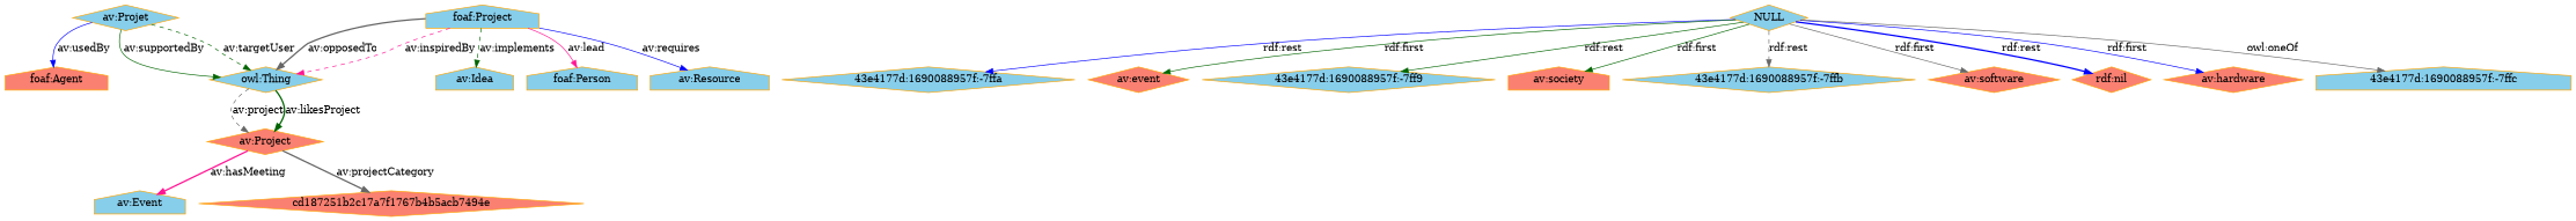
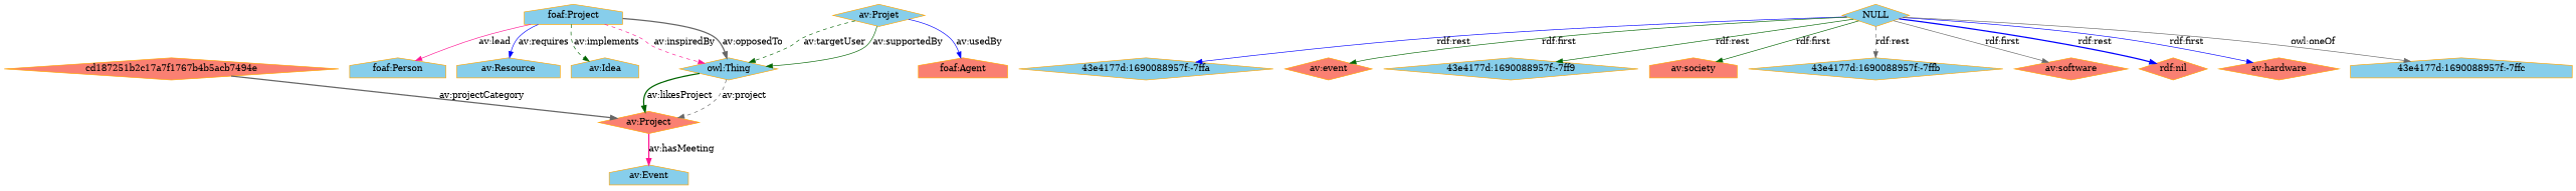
  digraph {
    rankdir=TB
    node [color=orange fillcolor=skyblue shape=diamond style=filled]
    edge [color=darkgreen style=solid]
    "av:Project" [fillcolor=salmon]
    "av:Event" [shape=house]
    cd187251b2c17a7f1767b4b5acb7494e [fillcolor=salmon]
    NULL
    "43e4177d:1690088957f:-7ffa"
    "av:event" [fillcolor=salmon]
    "43e4177d:1690088957f:-7ff9"
    "av:society" [fillcolor=salmon shape=house]
    "43e4177d:1690088957f:-7ffb"
    "av:software" [fillcolor=salmon]
    "rdf:nil" [fillcolor=salmon]
    "av:hardware" [fillcolor=salmon]
    "43e4177d:1690088957f:-7ffc" [shape=house]
    "foaf:Project" [shape=house]
    "av:Idea" [shape=house]
    "owl:Thing"
    "foaf:Person" [shape=house]
    "av:Resource" [shape=house]
    "av:Projet"
    "foaf:Agent" [fillcolor=salmon shape=house]
    "av:Project" -> "av:Event" [color=deeppink label="av:hasMeeting" style=bold]
-   "av:Project" -> cd187251b2c17a7f1767b4b5acb7494e [color=gray40 label="av:projectCategory" style=bold]
+   cd187251b2c17a7f1767b4b5acb7494e -> "av:Project" [color=gray40 label="av:projectCategory" style=bold]
    NULL -> "43e4177d:1690088957f:-7ffa" [color=blue label="rdf:rest"]
    NULL -> "av:event" [label="rdf:first"]
    NULL -> "43e4177d:1690088957f:-7ff9" [label="rdf:rest"]
    NULL -> "av:society" [label="rdf:first"]
    NULL -> "43e4177d:1690088957f:-7ffb" [color=gray40 label="rdf:rest" style=dashed]
    NULL -> "av:software" [color=gray40 label="rdf:first"]
    NULL -> "rdf:nil" [color=blue label="rdf:rest" style=bold]
    NULL -> "av:hardware" [color=blue label="rdf:first"]
    NULL -> "43e4177d:1690088957f:-7ffc" [color=gray40 label="owl:oneOf"]
    "foaf:Project" -> "av:Idea" [label="av:implements" style=dashed]
    "foaf:Project" -> "owl:Thing" [color=deeppink label="av:inspiredBy" style=dashed]
    "foaf:Project" -> "owl:Thing" [color=gray40 label="av:opposedTo" style=bold]
    "foaf:Project" -> "foaf:Person" [color=deeppink label="av:lead"]
    "foaf:Project" -> "av:Resource" [color=blue label="av:requires"]
    "owl:Thing" -> "av:Project" [color=gray40 label="av:project" style=dashed]
    "owl:Thing" -> "av:Project" [label="av:likesProject" style=bold]
    "av:Projet" -> "owl:Thing" [label="av:targetUser" style=dashed]
    "av:Projet" -> "owl:Thing" [label="av:supportedBy"]
    "av:Projet" -> "foaf:Agent" [color=blue label="av:usedBy"]
  }
